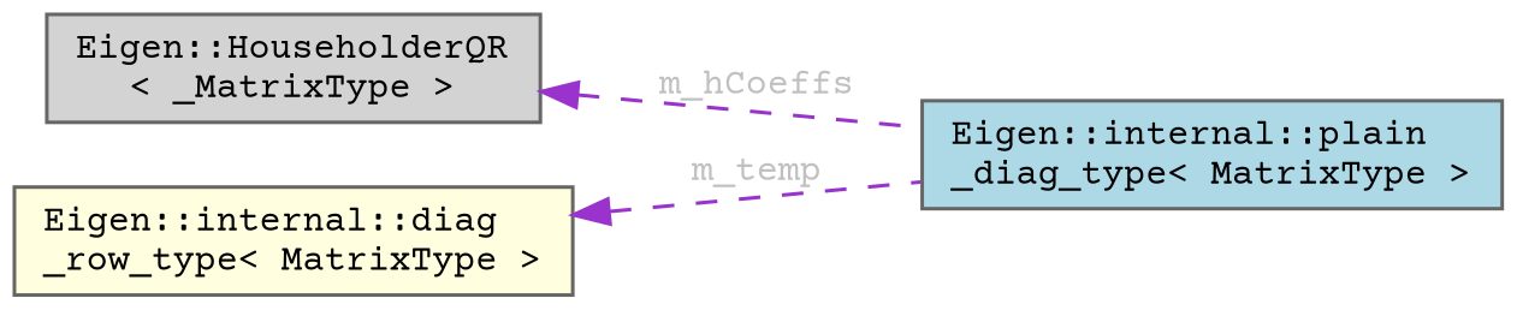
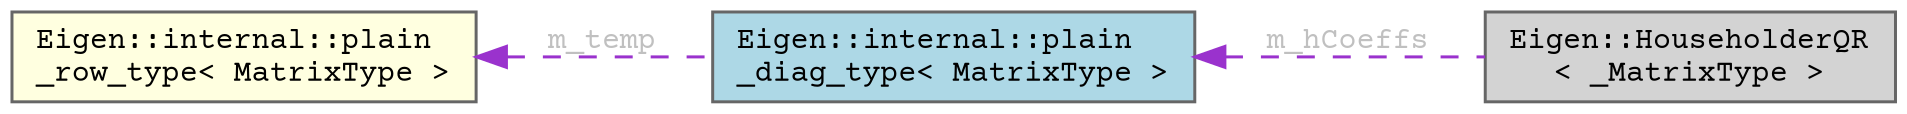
  digraph {
    fontname="Courier Prime"
    rankdir=LR
    node [color=gray40 fontname="Courier Prime" fontsize=10 shape=box style=filled]
    edge [color=darkorchid3 dir=back fontcolor=grey fontname="Courier Prime" fontsize=10 labelfontname=Helvetica labelfontsize=10 style=dashed]
    n1 [fillcolor=lightgrey fontcolor=black height=0.2 label="Eigen::HouseholderQR\l\< _MatrixType \>" width=0.4]
    n2 [fillcolor=lightblue height=0.2 label="Eigen::internal::plain\l_diag_type\< MatrixType \>" width=0.4]
-   n3 [fillcolor=lightyellow height=0.2 label="Eigen::internal::diag\l_row_type\< MatrixType \>" width=0.4]
-   n1 -> n2 [label=" m_hCoeffs"]
+   n3 [fillcolor=lightyellow height=0.2 label="Eigen::internal::plain\l_row_type\< MatrixType \>" width=0.4]
+   n2 -> n1 [label=" m_hCoeffs"]
    n3 -> n2 [label=" m_temp"]
  }
